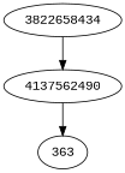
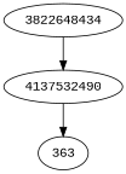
  strict digraph {
    fontname="Liberation Mono"
    node [fontname="Liberation Mono"]
    edge [fontname="Liberation Mono"]
-   3822648434 [label=3822658434]
-   4137562490
+   3822648434
+   4137562490 [label=4137532490]
    363
    3822648434 -> 4137562490
    4137562490 -> 363
  }
